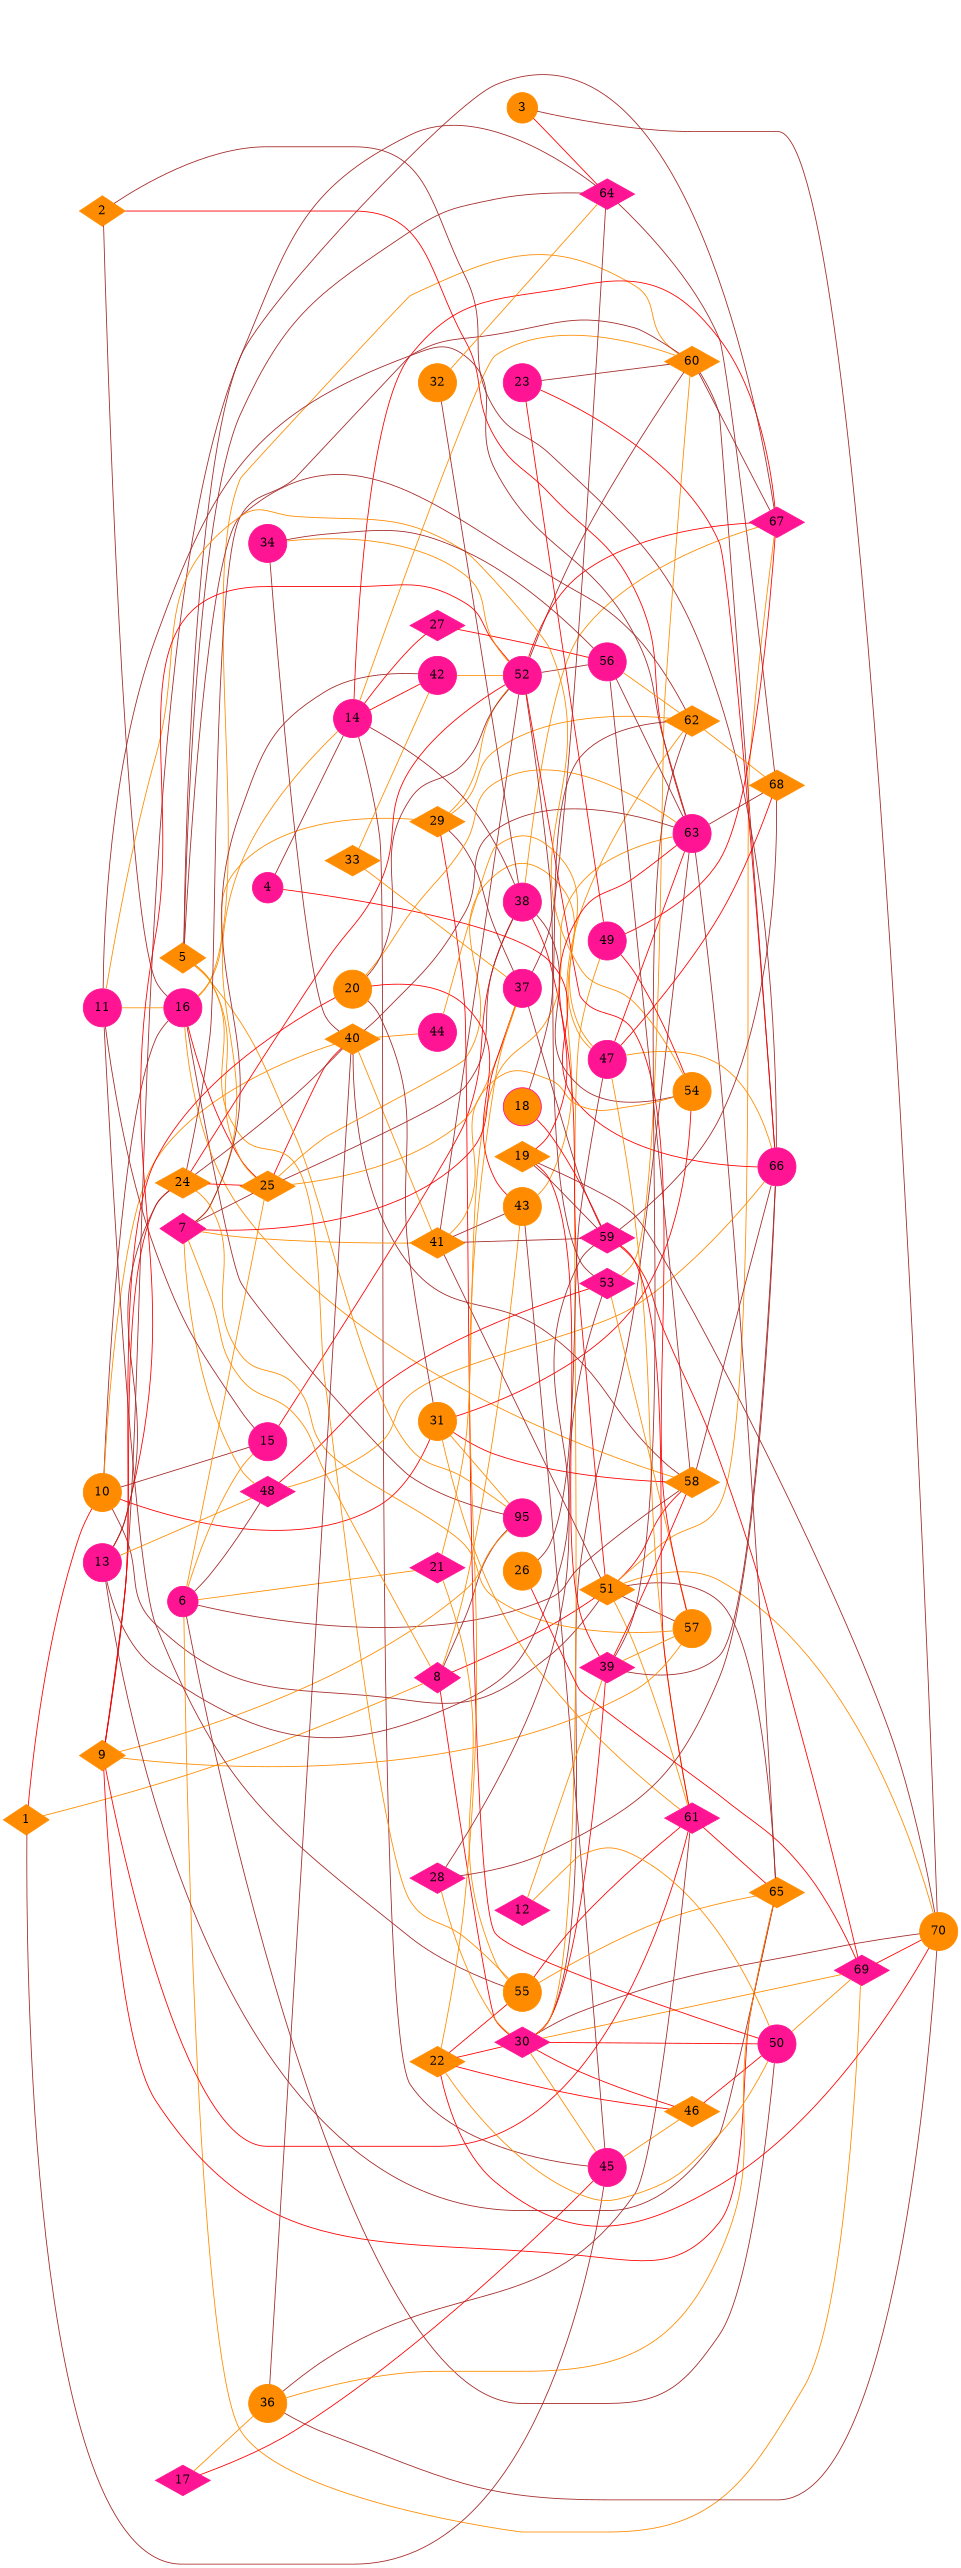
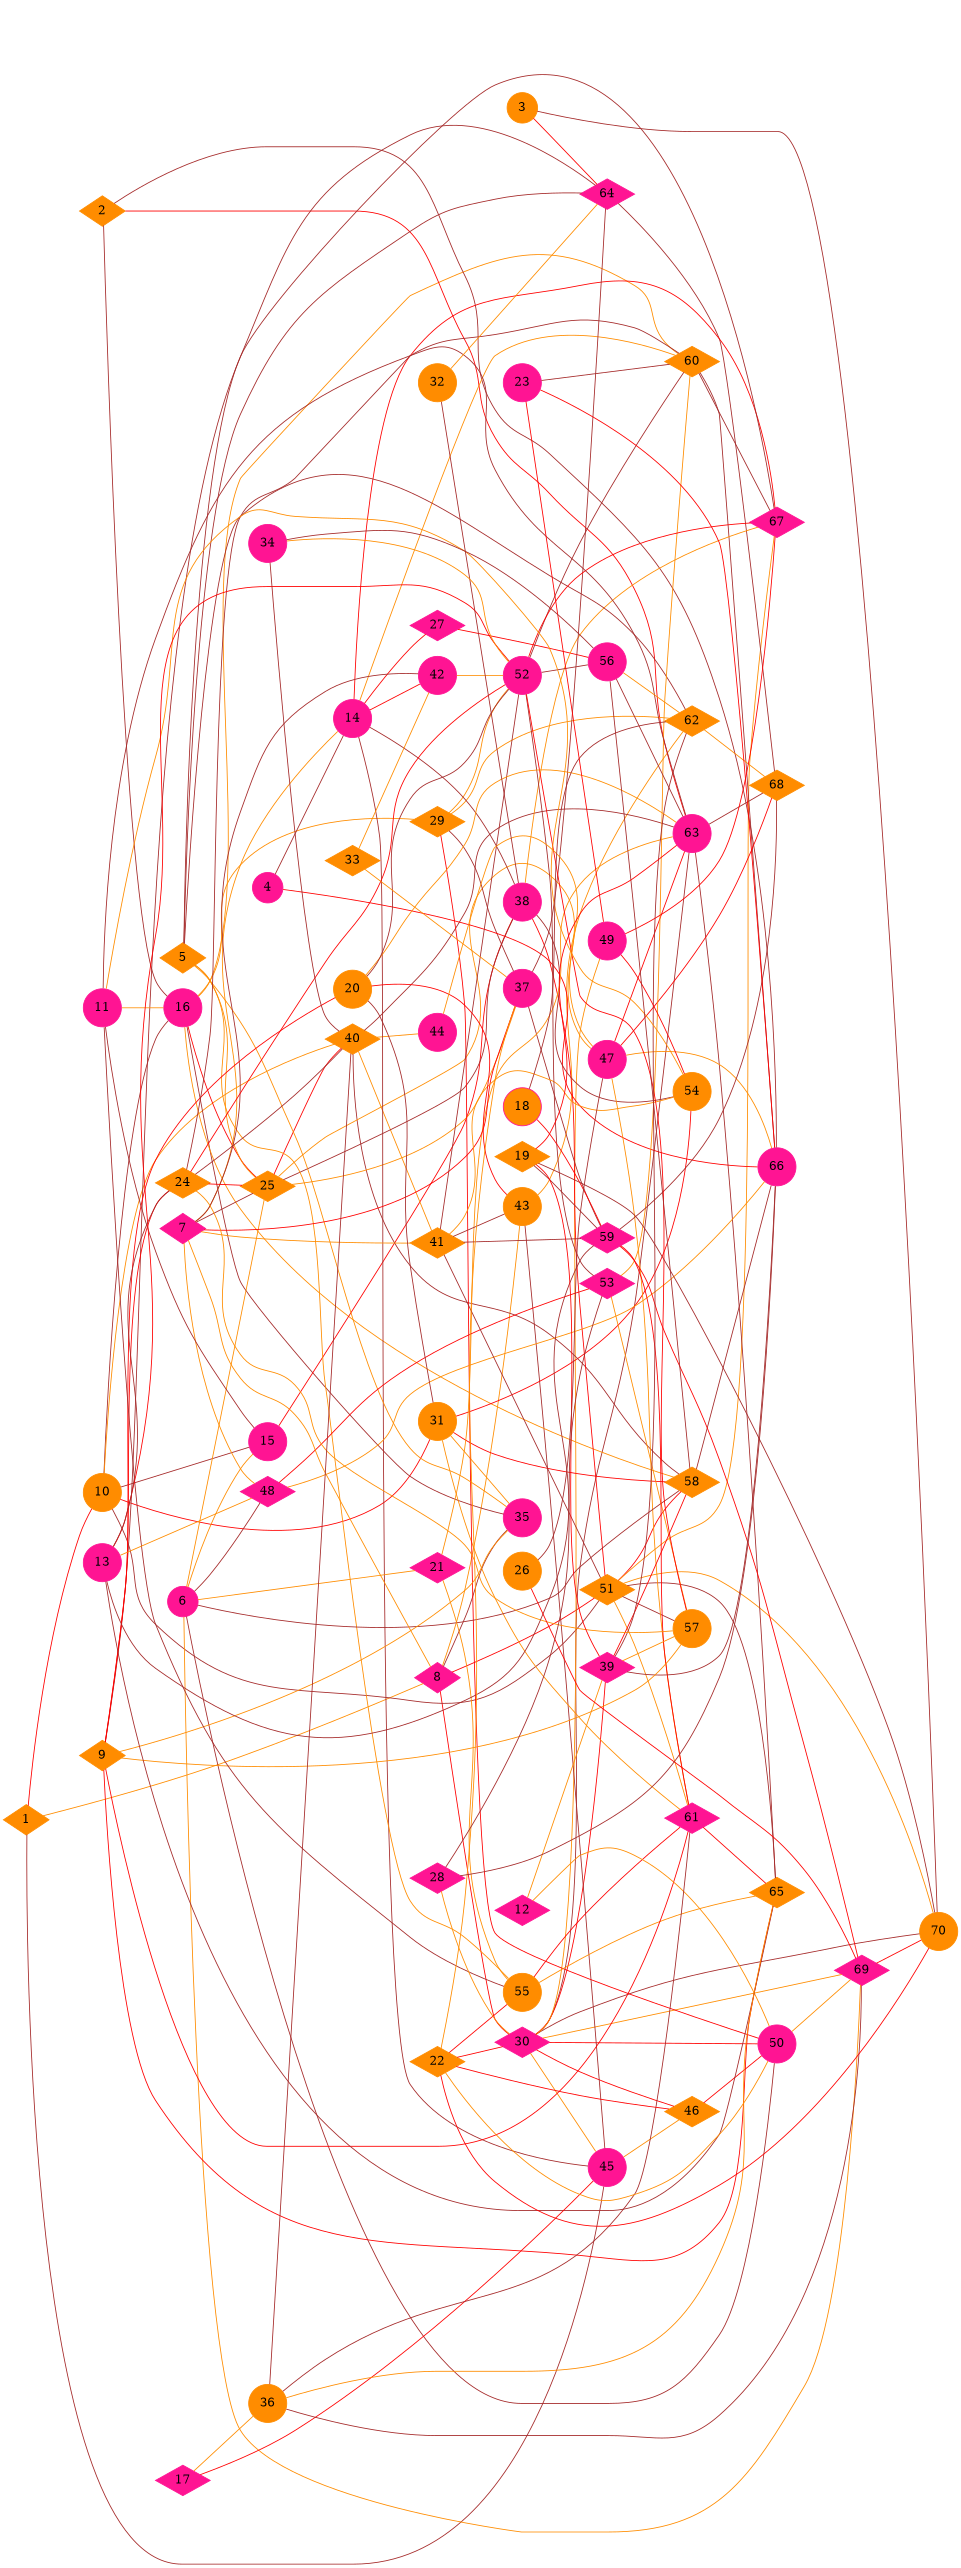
  graph {
    rankdir=LR
    node [color=deeppink shape=diamond style=filled]
    edge [color=brown weight=1.0]
    1 [color=darkorange]
    8
    10 [color=darkorange shape=circle]
    45 [shape=circle]
-   35 [shape=circle label=95]
+   35 [shape=circle]
    30
    43 [color=darkorange shape=circle]
    51 [color=darkorange]
    16 [shape=circle]
    15 [shape=circle]
    31 [color=darkorange shape=circle]
    40 [color=darkorange]
    46 [color=darkorange]
    2 [color=darkorange]
    63 [shape=circle]
    66 [shape=circle]
    25 [color=darkorange]
    58 [color=darkorange]
    60 [color=darkorange]
    29 [color=darkorange]
    65 [color=darkorange]
    68 [color=darkorange]
    3 [color=darkorange shape=circle]
    64
    70 [color=darkorange shape=circle]
    4 [shape=circle]
    14 [shape=circle]
    67
    42 [shape=circle]
    27
    38 [shape=circle]
    5 [color=darkorange]
    55 [color=darkorange shape=circle]
    62 [color=darkorange]
    37 [shape=circle]
    47 [shape=circle]
    61
    6 [shape=circle]
    21
    48
    50 [shape=circle]
    69
    53
    7
    41 [color=darkorange]
    59
    54 [color=darkorange shape=circle]
    52 [shape=circle]
    39
    49 [shape=circle]
    57 [color=darkorange shape=circle]
    9 [color=darkorange]
    20 [color=darkorange shape=circle]
    24 [color=darkorange]
    44 [shape=circle]
    11 [shape=circle]
    12
    13 [shape=circle]
    56 [shape=circle]
    17
    36 [color=darkorange shape=circle]
    18 [fillcolor=darkorange shape=circle]
    19 [color=darkorange]
    22 [color=darkorange]
    26 [color=darkorange shape=circle]
    23 [shape=circle]
    28
    32 [color=darkorange shape=circle]
    33 [color=darkorange]
    34 [shape=circle]
    1 -- 8 [color=darkorange]
    1 -- 10 [color=red]
    1 -- 45
    8 -- 35
    8 -- 30 [color=red]
    8 -- 43 [color=darkorange]
    8 -- 51 [color=red]
    10 -- 51
    10 -- 16
    10 -- 15
    10 -- 31 [color=red]
    10 -- 40 [color=darkorange]
    45 -- 46 [color=darkorange]
    30 -- 45 [color=darkorange]
    30 -- 46 [color=red]
    30 -- 63
    30 -- 70
    30 -- 50 [color=red]
    30 -- 69 [color=darkorange]
    30 -- 39 [color=red]
    30 -- 49 [color=darkorange]
    43 -- 45
    43 -- 62 [color=darkorange]
    51 -- 58 [color=red]
    51 -- 65
    51 -- 70 [color=darkorange]
    51 -- 67 [color=darkorange]
    51 -- 61 [color=darkorange]
    51 -- 57 [weight=2.0]
    16 -- 35
    16 -- 25 [color=red]
    16 -- 58 [color=darkorange]
    16 -- 60 [color=darkorange]
    16 -- 29 [color=darkorange]
    15 -- 38 [color=red]
    31 -- 35 [color=darkorange]
    31 -- 58 [color=red]
    31 -- 61 [color=darkorange]
    31 -- 54 [color=red]
    40 -- 63
    40 -- 58
    40 -- 41 [color=darkorange]
    40 -- 44 [color=darkorange]
    46 -- 50 [color=red]
    2 -- 16
    2 -- 63 [color=red]
    2 -- 66
    63 -- 65
    63 -- 68
    25 -- 40 [color=red]
    25 -- 38
    25 -- 37 [color=darkorange]
    25 -- 47 [color=darkorange]
    58 -- 66
    60 -- 66
    60 -- 67
    29 -- 62 [color=darkorange]
    29 -- 37
    29 -- 50 [color=red weight=2.0]
    29 -- 52 [color=darkorange]
    3 -- 64 [color=red]
    3 -- 70
    64 -- 68 [weight=2.0]
    4 -- 66 [color=red]
    4 -- 14
    14 -- 45
    14 -- 60 [color=darkorange weight=2.0]
    14 -- 67 [color=red]
    14 -- 42 [color=red]
    14 -- 27 [color=red]
    14 -- 38
    42 -- 52 [color=darkorange]
    27 -- 56 [color=red]
    38 -- 51 [color=red]
    38 -- 67 [color=darkorange]
    38 -- 54
    5 -- 35 [color=darkorange weight=2.0]
    5 -- 25 [color=darkorange]
    5 -- 64
    5 -- 67
    5 -- 55 [color=darkorange]
    5 -- 62
    55 -- 65 [color=darkorange]
    55 -- 61 [color=red]
    62 -- 68 [color=darkorange]
    37 -- 64
    37 -- 59
    47 -- 63 [color=red]
    47 -- 66 [color=darkorange]
    47 -- 68 [color=red]
    47 -- 61 [color=darkorange]
    61 -- 65 [color=red]
    6 -- 15 [color=darkorange]
    6 -- 25 [color=darkorange]
    6 -- 58
    6 -- 21 [color=darkorange]
    6 -- 48
    6 -- 50
    6 -- 69 [color=darkorange]
    21 -- 63 [color=darkorange]
    21 -- 55 [color=darkorange]
    48 -- 66 [color=darkorange]
    48 -- 53 [color=red]
    50 -- 69 [color=darkorange]
    69 -- 70 [color=red]
    53 -- 60 [color=darkorange]
    53 -- 57 [color=darkorange]
    7 -- 8 [color=darkorange]
    7 -- 25
    7 -- 14 [color=darkorange]
    7 -- 42
    7 -- 37 [color=red]
    7 -- 48 [color=darkorange]
    7 -- 41 [color=darkorange]
    41 -- 43
    41 -- 51
    41 -- 59
    41 -- 54 [color=darkorange]
    41 -- 52
    59 -- 68
    59 -- 61 [color=red]
    59 -- 69 [color=red]
    52 -- 60
    52 -- 67 [color=red]
    52 -- 53
    52 -- 57 [color=red]
    52 -- 56
    39 -- 66
    39 -- 58 [color=red]
    39 -- 62
    39 -- 57 [color=darkorange]
    49 -- 67 [color=red]
    49 -- 54 [color=red]
    9 -- 35 [color=darkorange]
    9 -- 65 [color=red]
    9 -- 64
    9 -- 61 [color=red]
    9 -- 57 [color=darkorange]
    9 -- 20 [color=red]
    9 -- 24 [color=red]
    20 -- 43 [color=red]
    20 -- 31
    20 -- 63 [color=darkorange]
    20 -- 52
    24 -- 40
    24 -- 25 [color=red]
    24 -- 60
    24 -- 52 [color=red]
    24 -- 57 [color=darkorange]
    44 -- 47 [color=darkorange]
    11 -- 16 [color=darkorange]
    11 -- 15
    11 -- 63
    11 -- 55
    11 -- 54 [color=darkorange]
    12 -- 50 [color=darkorange]
    12 -- 39 [color=darkorange]
    13 -- 65
    13 -- 48 [color=darkorange]
    13 -- 59
    13 -- 52 [color=red]
    13 -- 24
    56 -- 63
    56 -- 58
    56 -- 62 [color=darkorange weight=2.0]
    17 -- 45 [color=red]
    17 -- 36 [color=darkorange]
    36 -- 40
    36 -- 65 [color=darkorange]
    36 -- 61
-   36 -- 70
+   36 -- 69
    18 -- 62
    18 -- 59 [color=red]
    19 -- 63 [color=red]
    19 -- 70
    19 -- 59
    19 -- 39 [color=red]
    22 -- 30 [color=red]
    22 -- 46 [color=red]
    22 -- 70 [color=red]
    22 -- 55 [color=red]
    22 -- 37 [color=darkorange]
    22 -- 50 [color=darkorange]
    26 -- 47
    26 -- 69 [color=red]
    23 -- 66 [color=red]
    23 -- 60
    23 -- 49 [color=red]
    28 -- 30 [color=darkorange]
    28 -- 66
    28 -- 53
    32 -- 64 [color=darkorange]
    32 -- 38
    33 -- 42 [color=darkorange]
    33 -- 37 [color=darkorange]
    34 -- 40
    34 -- 52 [color=darkorange]
    34 -- 56
  }
